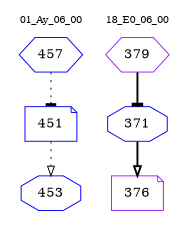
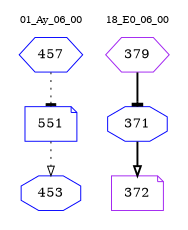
  digraph {
    node [color=blue shape=hexagon]
    edge [arrowhead=tee color=black style=dotted]
    n1 [label=457]
-   n2 [label=451 shape=note]
+   n2 [label=551 shape=note]
    n3 [label=453 shape=octagon]
    n4 [color=purple label=379]
    n5 [label=371 shape=octagon]
-   n6 [color=purple label=376 shape=note]
+   n6 [color=purple label=372 shape=note]
    subgraph cluster_1 {
      color=white
      fontsize=10
      label="01_Ay_06_00"
      n1
      n2
      n3
    }
    subgraph cluster_2 {
      color=white
      fontsize=10
      label="18_E0_06_00"
      n4
      n5
      n6
    }
    n1 -> n2
    n2 -> n3 [arrowhead=onormal]
    n4 -> n5 [style=bold]
    n5 -> n6 [arrowhead=onormal style=bold]
  }
